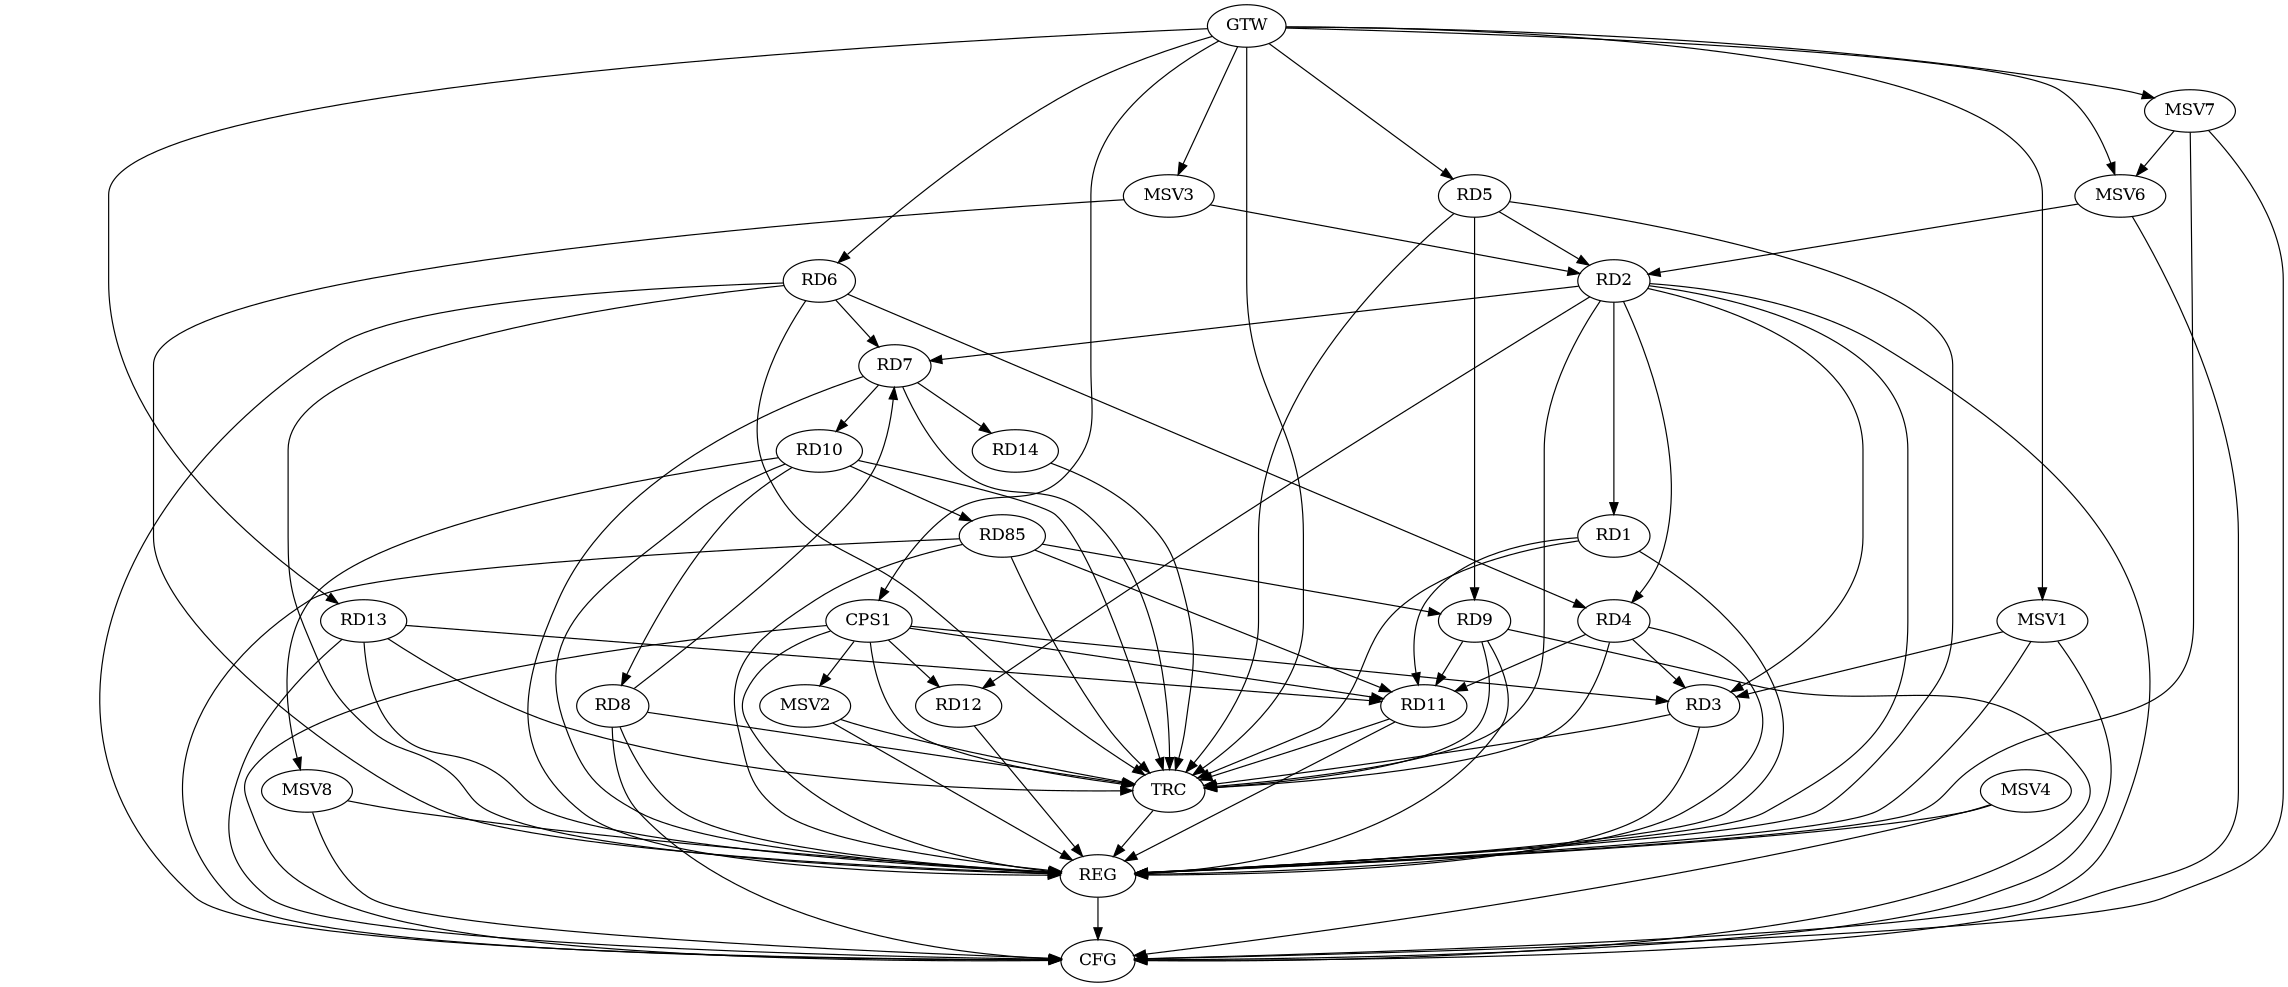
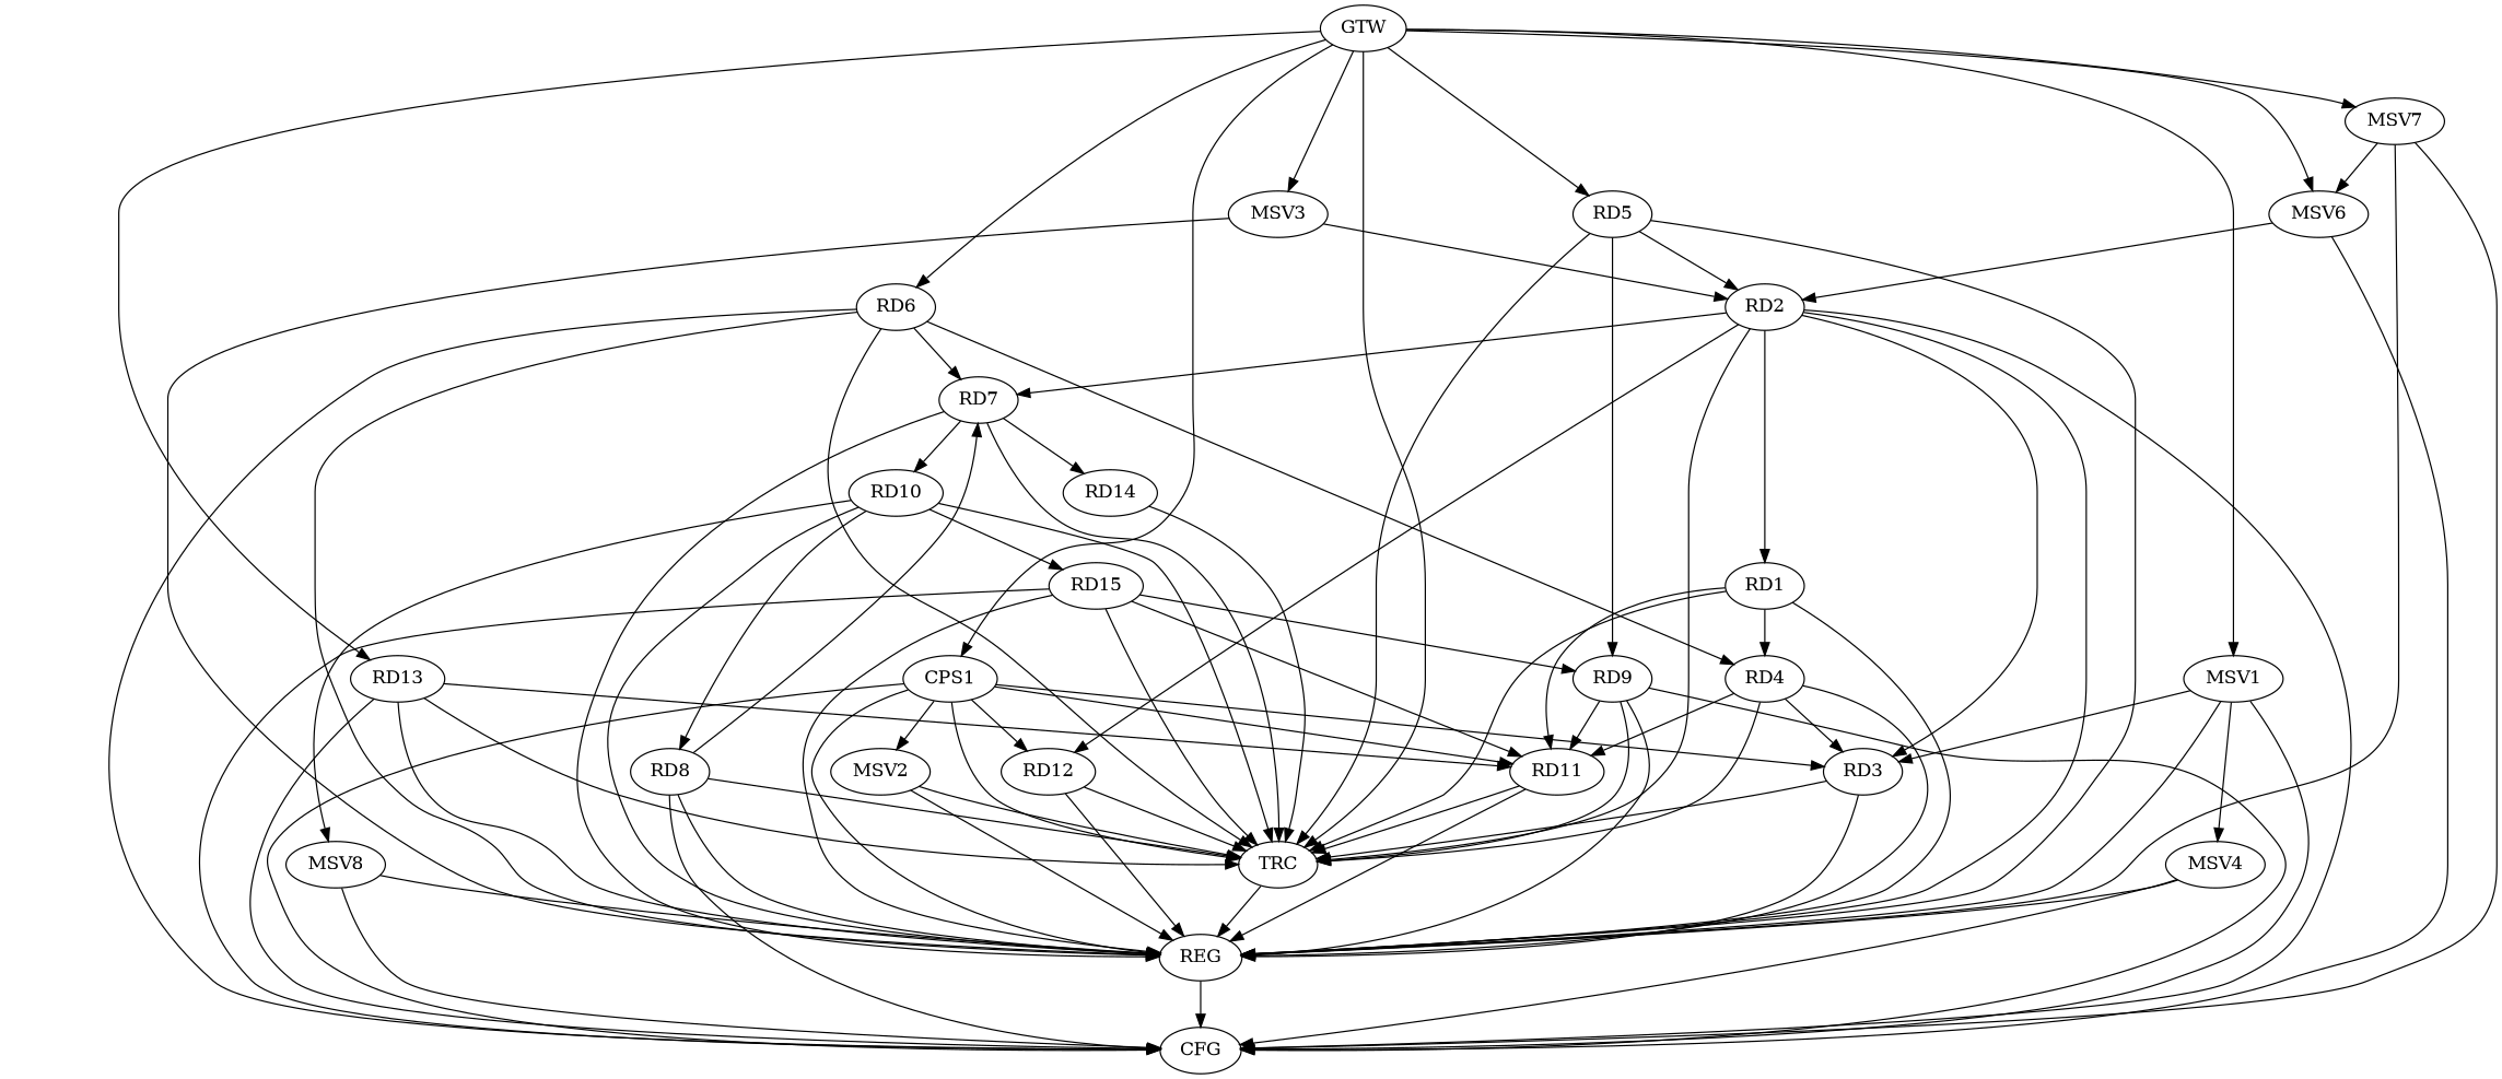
  strict digraph {
    n1 [label=RD1]
    n2 [label=RD11]
    n3 [label=REG]
    n4 [label=TRC]
    n5 [label=CFG]
    n6 [label=RD2]
    n7 [label=RD3]
    n8 [label=RD4]
    n9 [label=RD7]
    n10 [label=RD12]
    n11 [label=RD10]
    n12 [label=RD14]
    n13 [label=RD5]
    n14 [label=RD9]
    n15 [label=RD6]
    n16 [label=RD8]
-   n17 [label=RD85]
+   n17 [label=RD15]
    n18 [label=MSV8]
    n19 [label=RD13]
    n20 [label=CPS1]
    n21 [label=MSV2]
    n22 [label=GTW]
    n23 [label=MSV1]
    n24 [label=MSV3]
    n25 [label=MSV6]
    n26 [label=MSV7]
    n27 [label=MSV4]
    n1 -> n2
    n1 -> n3
    n1 -> n4
    n2 -> n3
    n2 -> n4
    n3 -> n5
    n4 -> n3
    n6 -> n1
    n6 -> n3
    n6 -> n4
    n6 -> n5
    n6 -> n7
-   n6 -> n8
+   n1 -> n8
    n6 -> n9
    n6 -> n10
    n7 -> n3
    n7 -> n4
    n8 -> n2
    n8 -> n3
    n8 -> n4
    n8 -> n7
    n9 -> n3
    n9 -> n4
    n9 -> n11
    n9 -> n12
    n10 -> n3
+   n10 -> n4
    n11 -> n3
    n11 -> n4
    n11 -> n16
    n11 -> n17
    n11 -> n18
    n12 -> n4
    n13 -> n3
    n13 -> n4
    n13 -> n6
    n13 -> n14
    n14 -> n2
    n14 -> n3
    n14 -> n4
    n14 -> n5
    n15 -> n3
    n15 -> n4
    n15 -> n5
    n15 -> n8
    n15 -> n9
    n16 -> n3
    n16 -> n4
    n16 -> n5
    n16 -> n9
    n17 -> n2
    n17 -> n3
    n17 -> n4
    n17 -> n5
    n17 -> n14
    n18 -> n3
    n18 -> n5
    n19 -> n2
    n19 -> n3
    n19 -> n4
    n19 -> n5
    n20 -> n2
    n20 -> n3
    n20 -> n4
    n20 -> n5
    n20 -> n7
    n20 -> n10
    n20 -> n21
    n21 -> n3
    n21 -> n4
    n22 -> n4
    n22 -> n13
    n22 -> n15
    n22 -> n19
    n22 -> n20
    n22 -> n23
    n22 -> n24
    n22 -> n25
    n22 -> n26
    n23 -> n3
    n23 -> n5
    n23 -> n7
+   n23 -> n27
    n24 -> n3
    n24 -> n6
    n25 -> n5
    n25 -> n6
    n26 -> n3
    n26 -> n5
    n26 -> n25
    n27 -> n3
    n27 -> n5
  }
